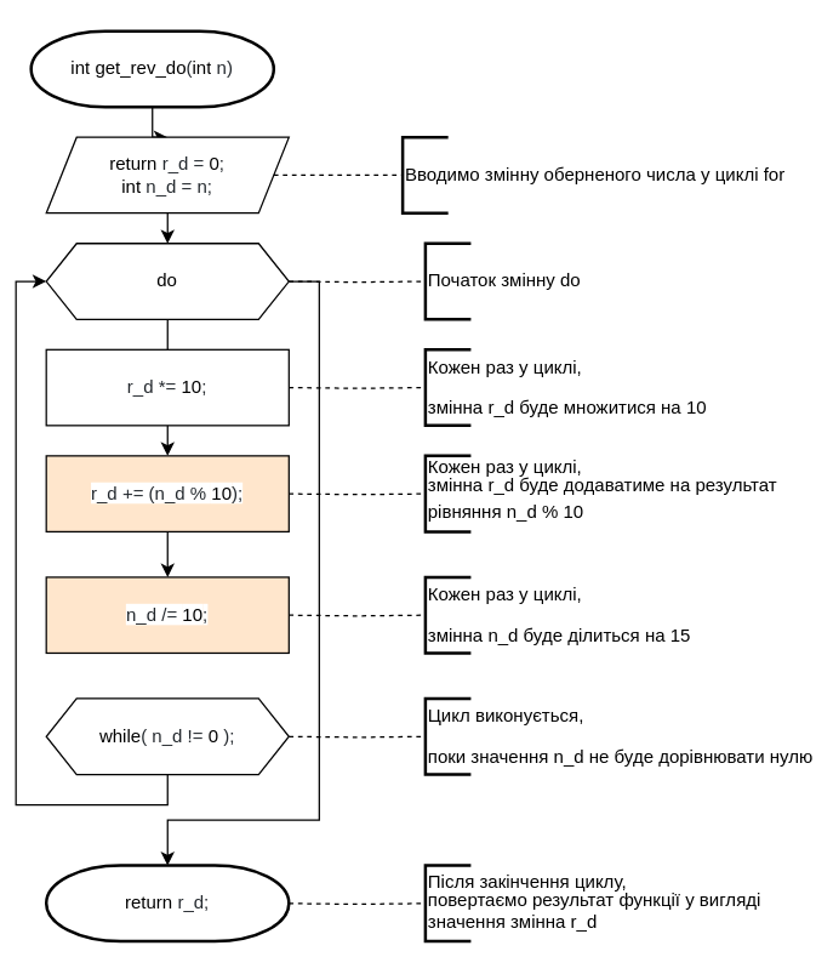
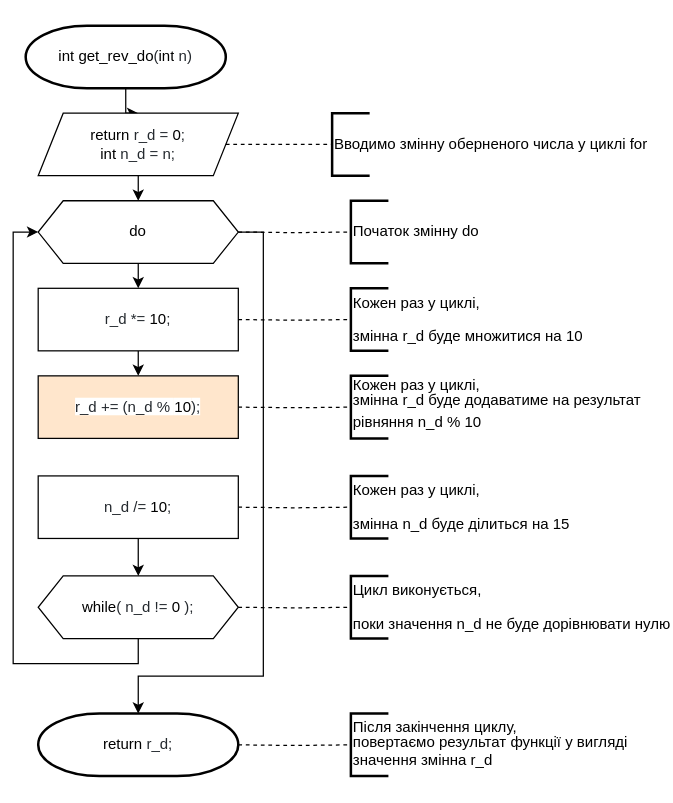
  <mxCell id="0" />
  <mxCell id="1" parent="0" />
  <mxCell id="2" style="edgeStyle=orthogonalEdgeStyle;rounded=0;orthogonalLoop=1;jettySize=auto;html=1;entryX=0.5;entryY=0;entryDx=0;entryDy=0;endArrow=classic;endFill=1;" edge="1" parent="1" source="3" target="6"><mxGeometry relative="1" as="geometry" /></mxCell>
  <mxCell id="3" value="&lt;span class=&quot;pl-k&quot; style=&quot;box-sizing: border-box ; font-family: , &amp;#34;consolas&amp;#34; , &amp;#34;liberation mono&amp;#34; , &amp;#34;menlo&amp;#34; , monospace ; background-color: rgb(255 , 255 , 255)&quot;&gt;int&lt;/span&gt;&lt;span style=&quot;color: rgb(36 , 41 , 46) ; font-family: , &amp;#34;consolas&amp;#34; , &amp;#34;liberation mono&amp;#34; , &amp;#34;menlo&amp;#34; , monospace ; background-color: rgb(255 , 255 , 255)&quot;&gt; &lt;/span&gt;&lt;span class=&quot;pl-en&quot; style=&quot;box-sizing: border-box ; font-family: , &amp;#34;consolas&amp;#34; , &amp;#34;liberation mono&amp;#34; , &amp;#34;menlo&amp;#34; , monospace ; background-color: rgb(255 , 255 , 255)&quot;&gt;get_rev_do&lt;/span&gt;&lt;span style=&quot;color: rgb(36 , 41 , 46) ; font-family: , &amp;#34;consolas&amp;#34; , &amp;#34;liberation mono&amp;#34; , &amp;#34;menlo&amp;#34; , monospace ; background-color: rgb(255 , 255 , 255)&quot;&gt;(&lt;/span&gt;&lt;span class=&quot;pl-k&quot; style=&quot;box-sizing: border-box ; font-family: , &amp;#34;consolas&amp;#34; , &amp;#34;liberation mono&amp;#34; , &amp;#34;menlo&amp;#34; , monospace ; background-color: rgb(255 , 255 , 255)&quot;&gt;int&lt;/span&gt;&lt;span style=&quot;color: rgb(36 , 41 , 46) ; font-family: , &amp;#34;consolas&amp;#34; , &amp;#34;liberation mono&amp;#34; , &amp;#34;menlo&amp;#34; , monospace ; background-color: rgb(255 , 255 , 255)&quot;&gt; n)&lt;/span&gt;" style="strokeWidth=2;html=1;shape=mxgraph.flowchart.terminator;whiteSpace=wrap;" parent="1" vertex="1"><mxGeometry x="20" y="20" width="160" height="50" as="geometry" /></mxCell>
  <mxCell id="4" value="&lt;span class=&quot;pl-k&quot; style=&quot;box-sizing: border-box ; font-family: , &amp;#34;consolas&amp;#34; , &amp;#34;liberation mono&amp;#34; , &amp;#34;menlo&amp;#34; , monospace ; background-color: rgb(255 , 255 , 255)&quot;&gt;&lt;font style=&quot;box-sizing: border-box ; vertical-align: inherit&quot;&gt;&lt;font style=&quot;box-sizing: border-box ; vertical-align: inherit&quot;&gt;return&lt;/font&gt;&lt;/font&gt;&lt;/span&gt;&lt;font style=&quot;box-sizing: border-box ; color: rgb(36 , 41 , 46) ; font-family: , &amp;#34;consolas&amp;#34; , &amp;#34;liberation mono&amp;#34; , &amp;#34;menlo&amp;#34; , monospace ; background-color: rgb(255 , 255 , 255) ; vertical-align: inherit&quot;&gt;&lt;font style=&quot;box-sizing: border-box ; vertical-align: inherit&quot;&gt;&amp;nbsp;r_d;&lt;/font&gt;&lt;/font&gt;" style="strokeWidth=2;html=1;shape=mxgraph.flowchart.terminator;whiteSpace=wrap;" parent="1" vertex="1"><mxGeometry x="30" y="570" width="160" height="50" as="geometry" /></mxCell>
  <mxCell id="5" style="edgeStyle=orthogonalEdgeStyle;rounded=0;orthogonalLoop=1;jettySize=auto;html=1;exitX=0.5;exitY=1;exitDx=0;exitDy=0;entryX=0.5;entryY=0;entryDx=0;entryDy=0;endArrow=classic;endFill=1;" edge="1" parent="1" source="6" target="11"><mxGeometry relative="1" as="geometry" /></mxCell>
  <mxCell id="6" value="&lt;span class=&quot;pl-k&quot; style=&quot;box-sizing: border-box ; font-family: , &amp;#34;consolas&amp;#34; , &amp;#34;liberation mono&amp;#34; , &amp;#34;menlo&amp;#34; , monospace ; background-color: rgb(255 , 255 , 255)&quot;&gt;return&lt;/span&gt;&lt;span style=&quot;color: rgb(36 , 41 , 46) ; font-family: , &amp;#34;consolas&amp;#34; , &amp;#34;liberation mono&amp;#34; , &amp;#34;menlo&amp;#34; , monospace ; background-color: rgb(255 , 255 , 255)&quot;&gt; r_d = &lt;/span&gt;&lt;span class=&quot;pl-c1&quot; style=&quot;box-sizing: border-box ; font-family: , &amp;#34;consolas&amp;#34; , &amp;#34;liberation mono&amp;#34; , &amp;#34;menlo&amp;#34; , monospace ; background-color: rgb(255 , 255 , 255)&quot;&gt;0&lt;/span&gt;&lt;span style=&quot;color: rgb(36 , 41 , 46) ; font-family: , &amp;#34;consolas&amp;#34; , &amp;#34;liberation mono&amp;#34; , &amp;#34;menlo&amp;#34; , monospace ; background-color: rgb(255 , 255 , 255)&quot;&gt;;&lt;br&gt;&lt;/span&gt;&lt;span class=&quot;pl-k&quot; style=&quot;box-sizing: border-box ; font-family: , &amp;#34;consolas&amp;#34; , &amp;#34;liberation mono&amp;#34; , &amp;#34;menlo&amp;#34; , monospace ; background-color: rgb(255 , 255 , 255)&quot;&gt;int&lt;/span&gt;&lt;span style=&quot;color: rgb(36 , 41 , 46) ; font-family: , &amp;#34;consolas&amp;#34; , &amp;#34;liberation mono&amp;#34; , &amp;#34;menlo&amp;#34; , monospace ; background-color: rgb(255 , 255 , 255)&quot;&gt; n_d = n;&lt;/span&gt;&lt;span style=&quot;color: rgb(36 , 41 , 46) ; font-family: , &amp;#34;consolas&amp;#34; , &amp;#34;liberation mono&amp;#34; , &amp;#34;menlo&amp;#34; , monospace ; background-color: rgb(255 , 255 , 255)&quot;&gt;&lt;br&gt;&lt;/span&gt;" style="shape=parallelogram;perimeter=parallelogramPerimeter;whiteSpace=wrap;html=1;fixedSize=1;" vertex="1" parent="1"><mxGeometry x="30" y="90" width="160" height="50" as="geometry" /></mxCell>
  <mxCell id="7" style="edgeStyle=orthogonalEdgeStyle;rounded=0;orthogonalLoop=1;jettySize=auto;html=1;exitX=0.5;exitY=1;exitDx=0;exitDy=0;entryX=0;entryY=0.5;entryDx=0;entryDy=0;endArrow=classic;endFill=1;" edge="1" parent="1" source="8" target="11"><mxGeometry relative="1" as="geometry" /></mxCell>
  <mxCell id="8" value="&lt;span class=&quot;pl-k&quot; style=&quot;box-sizing: border-box ; font-family: , &amp;#34;consolas&amp;#34; , &amp;#34;liberation mono&amp;#34; , &amp;#34;menlo&amp;#34; , monospace ; background-color: rgb(255 , 255 , 255)&quot;&gt;while&lt;/span&gt;&lt;span style=&quot;color: rgb(36 , 41 , 46) ; font-family: , &amp;#34;consolas&amp;#34; , &amp;#34;liberation mono&amp;#34; , &amp;#34;menlo&amp;#34; , monospace ; background-color: rgb(255 , 255 , 255)&quot;&gt;( n_d != &lt;/span&gt;&lt;span class=&quot;pl-c1&quot; style=&quot;box-sizing: border-box ; font-family: , &amp;#34;consolas&amp;#34; , &amp;#34;liberation mono&amp;#34; , &amp;#34;menlo&amp;#34; , monospace ; background-color: rgb(255 , 255 , 255)&quot;&gt;0&lt;/span&gt;&lt;span style=&quot;color: rgb(36 , 41 , 46) ; font-family: , &amp;#34;consolas&amp;#34; , &amp;#34;liberation mono&amp;#34; , &amp;#34;menlo&amp;#34; , monospace ; background-color: rgb(255 , 255 , 255)&quot;&gt; );&lt;/span&gt;" style="shape=hexagon;perimeter=hexagonPerimeter2;whiteSpace=wrap;html=1;fixedSize=1;" vertex="1" parent="1"><mxGeometry x="30" y="460" width="160" height="50" as="geometry" /></mxCell>
- <mxCell id="9" style="edgeStyle=orthogonalEdgeStyle;rounded=0;orthogonalLoop=1;jettySize=auto;html=1;exitX=0.5;exitY=1;exitDx=0;exitDy=0;entryX=0.5;entryY=0;entryDx=0;entryDy=0;endArrow=none;endFill=1;" edge="1" parent="1" source="11" target="13"><mxGeometry relative="1" as="geometry" /></mxCell>
+ <mxCell id="9" style="edgeStyle=orthogonalEdgeStyle;rounded=0;orthogonalLoop=1;jettySize=auto;html=1;exitX=0.5;exitY=1;exitDx=0;exitDy=0;entryX=0.5;entryY=0;entryDx=0;entryDy=0;endArrow=classic;endFill=1;" edge="1" parent="1" source="11" target="13"><mxGeometry relative="1" as="geometry" /></mxCell>
  <mxCell id="10" style="edgeStyle=orthogonalEdgeStyle;rounded=0;orthogonalLoop=1;jettySize=auto;html=1;exitX=1;exitY=0.5;exitDx=0;exitDy=0;endArrow=classic;endFill=1;" edge="1" parent="1" source="11" target="4"><mxGeometry relative="1" as="geometry"><Array as="points"><mxPoint x="210" y="185" /><mxPoint x="210" y="540" /><mxPoint x="110" y="540" /></Array></mxGeometry></mxCell>
  <mxCell id="11" value="&lt;span class=&quot;pl-k&quot; style=&quot;box-sizing: border-box ; font-family: , &amp;#34;consolas&amp;#34; , &amp;#34;liberation mono&amp;#34; , &amp;#34;menlo&amp;#34; , monospace ; background-color: rgb(255 , 255 , 255)&quot;&gt;do&lt;/span&gt;" style="shape=hexagon;perimeter=hexagonPerimeter2;whiteSpace=wrap;html=1;fixedSize=1;" vertex="1" parent="1"><mxGeometry x="30" y="160" width="160" height="50" as="geometry" /></mxCell>
  <mxCell id="12" style="edgeStyle=orthogonalEdgeStyle;rounded=0;orthogonalLoop=1;jettySize=auto;html=1;exitX=0.5;exitY=1;exitDx=0;exitDy=0;entryX=0.5;entryY=0;entryDx=0;entryDy=0;endArrow=classic;endFill=1;" edge="1" parent="1" source="13" target="15"><mxGeometry relative="1" as="geometry" /></mxCell>
  <mxCell id="13" value="&lt;span style=&quot;color: rgb(36 , 41 , 46) ; font-family: , &amp;#34;consolas&amp;#34; , &amp;#34;liberation mono&amp;#34; , &amp;#34;menlo&amp;#34; , monospace ; background-color: rgb(255 , 255 , 255)&quot;&gt;r_d *= &lt;/span&gt;&lt;span class=&quot;pl-c1&quot; style=&quot;box-sizing: border-box ; font-family: , &amp;#34;consolas&amp;#34; , &amp;#34;liberation mono&amp;#34; , &amp;#34;menlo&amp;#34; , monospace ; background-color: rgb(255 , 255 , 255)&quot;&gt;10&lt;/span&gt;&lt;span style=&quot;color: rgb(36 , 41 , 46) ; font-family: , &amp;#34;consolas&amp;#34; , &amp;#34;liberation mono&amp;#34; , &amp;#34;menlo&amp;#34; , monospace ; background-color: rgb(255 , 255 , 255)&quot;&gt;;&lt;/span&gt;" style="rounded=0;whiteSpace=wrap;html=1;" vertex="1" parent="1"><mxGeometry x="30" y="230" width="160" height="50" as="geometry" /></mxCell>
- <mxCell id="14" style="edgeStyle=orthogonalEdgeStyle;rounded=0;orthogonalLoop=1;jettySize=auto;html=1;exitX=0.5;exitY=1;exitDx=0;exitDy=0;entryX=0.5;entryY=0;entryDx=0;entryDy=0;endArrow=classic;endFill=1;" edge="1" parent="1" source="15" target="17"><mxGeometry relative="1" as="geometry" /></mxCell>
  <mxCell id="15" value="&lt;span style=&quot;color: rgb(36 , 41 , 46) ; font-family: , &amp;#34;consolas&amp;#34; , &amp;#34;liberation mono&amp;#34; , &amp;#34;menlo&amp;#34; , monospace ; background-color: rgb(255 , 255 , 255)&quot;&gt;r_d += (n_d % &lt;/span&gt;&lt;span class=&quot;pl-c1&quot; style=&quot;box-sizing: border-box ; font-family: , &amp;#34;consolas&amp;#34; , &amp;#34;liberation mono&amp;#34; , &amp;#34;menlo&amp;#34; , monospace ; background-color: rgb(255 , 255 , 255)&quot;&gt;10&lt;/span&gt;&lt;span style=&quot;color: rgb(36 , 41 , 46) ; font-family: , &amp;#34;consolas&amp;#34; , &amp;#34;liberation mono&amp;#34; , &amp;#34;menlo&amp;#34; , monospace ; background-color: rgb(255 , 255 , 255)&quot;&gt;);&lt;/span&gt;" style="rounded=0;whiteSpace=wrap;html=1;fillColor=#ffe6cc;" vertex="1" parent="1"><mxGeometry x="30" y="300" width="160" height="50" as="geometry" /></mxCell>
- <mxCell id="17" value="&lt;span style=&quot;color: rgb(36 , 41 , 46) ; font-family: , &amp;#34;consolas&amp;#34; , &amp;#34;liberation mono&amp;#34; , &amp;#34;menlo&amp;#34; , monospace ; background-color: rgb(255 , 255 , 255)&quot;&gt;n_d /= &lt;/span&gt;&lt;span class=&quot;pl-c1&quot; style=&quot;box-sizing: border-box ; font-family: , &amp;#34;consolas&amp;#34; , &amp;#34;liberation mono&amp;#34; , &amp;#34;menlo&amp;#34; , monospace ; background-color: rgb(255 , 255 , 255)&quot;&gt;10&lt;/span&gt;&lt;span style=&quot;color: rgb(36 , 41 , 46) ; font-family: , &amp;#34;consolas&amp;#34; , &amp;#34;liberation mono&amp;#34; , &amp;#34;menlo&amp;#34; , monospace ; background-color: rgb(255 , 255 , 255)&quot;&gt;;&lt;/span&gt;" style="rounded=0;whiteSpace=wrap;html=1;fillColor=#ffe6cc;" vertex="1" parent="1"><mxGeometry x="30" y="380" width="160" height="50" as="geometry" /></mxCell>
+ <mxCell id="16" style="edgeStyle=orthogonalEdgeStyle;rounded=0;orthogonalLoop=1;jettySize=auto;html=1;exitX=0.5;exitY=1;exitDx=0;exitDy=0;entryX=0.5;entryY=0;entryDx=0;entryDy=0;endArrow=classic;endFill=1;" edge="1" parent="1" source="17" target="8"><mxGeometry relative="1" as="geometry" /></mxCell>
+ <mxCell id="17" value="&lt;span style=&quot;color: rgb(36 , 41 , 46) ; font-family: , &amp;#34;consolas&amp;#34; , &amp;#34;liberation mono&amp;#34; , &amp;#34;menlo&amp;#34; , monospace ; background-color: rgb(255 , 255 , 255)&quot;&gt;n_d /= &lt;/span&gt;&lt;span class=&quot;pl-c1&quot; style=&quot;box-sizing: border-box ; font-family: , &amp;#34;consolas&amp;#34; , &amp;#34;liberation mono&amp;#34; , &amp;#34;menlo&amp;#34; , monospace ; background-color: rgb(255 , 255 , 255)&quot;&gt;10&lt;/span&gt;&lt;span style=&quot;color: rgb(36 , 41 , 46) ; font-family: , &amp;#34;consolas&amp;#34; , &amp;#34;liberation mono&amp;#34; , &amp;#34;menlo&amp;#34; , monospace ; background-color: rgb(255 , 255 , 255)&quot;&gt;;&lt;/span&gt;" style="rounded=0;whiteSpace=wrap;html=1;" vertex="1" parent="1"><mxGeometry x="30" y="380" width="160" height="50" as="geometry" /></mxCell>
  <mxCell id="18" style="edgeStyle=orthogonalEdgeStyle;rounded=0;orthogonalLoop=1;jettySize=auto;html=1;exitX=1;exitY=0.5;exitDx=0;exitDy=0;exitPerimeter=0;dashed=1;endArrow=none;endFill=0;" edge="1" parent="1" target="29"><mxGeometry relative="1" as="geometry"><mxPoint x="190" y="595" as="sourcePoint" /></mxGeometry></mxCell>
  <mxCell id="19" style="edgeStyle=orthogonalEdgeStyle;rounded=0;orthogonalLoop=1;jettySize=auto;html=1;exitX=1;exitY=0.5;exitDx=0;exitDy=0;entryX=0;entryY=0.5;entryDx=0;entryDy=0;entryPerimeter=0;dashed=1;endArrow=none;endFill=0;" edge="1" parent="1" target="25"><mxGeometry relative="1" as="geometry"><mxPoint x="190" y="485" as="sourcePoint" /></mxGeometry></mxCell>
  <mxCell id="20" style="edgeStyle=orthogonalEdgeStyle;rounded=0;orthogonalLoop=1;jettySize=auto;html=1;exitX=1;exitY=0.5;exitDx=0;exitDy=0;dashed=1;endArrow=none;endFill=0;" edge="1" parent="1" target="26"><mxGeometry relative="1" as="geometry"><mxPoint x="190" y="255" as="sourcePoint" /></mxGeometry></mxCell>
  <mxCell id="21" style="edgeStyle=orthogonalEdgeStyle;rounded=0;orthogonalLoop=1;jettySize=auto;html=1;exitX=1;exitY=0.5;exitDx=0;exitDy=0;entryX=0;entryY=0.5;entryDx=0;entryDy=0;entryPerimeter=0;dashed=1;endArrow=none;endFill=0;" edge="1" parent="1" target="28"><mxGeometry relative="1" as="geometry"><mxPoint x="190" y="325" as="sourcePoint" /></mxGeometry></mxCell>
  <mxCell id="22" style="edgeStyle=orthogonalEdgeStyle;rounded=0;orthogonalLoop=1;jettySize=auto;html=1;exitX=1;exitY=0.5;exitDx=0;exitDy=0;entryX=0;entryY=0.5;entryDx=0;entryDy=0;entryPerimeter=0;dashed=1;endArrow=none;endFill=0;" edge="1" parent="1" target="27"><mxGeometry relative="1" as="geometry"><mxPoint x="190" y="405" as="sourcePoint" /></mxGeometry></mxCell>
  <mxCell id="23" style="edgeStyle=orthogonalEdgeStyle;rounded=0;orthogonalLoop=1;jettySize=auto;html=1;exitX=1;exitY=0.5;exitDx=0;exitDy=0;entryX=0;entryY=0.5;entryDx=0;entryDy=0;entryPerimeter=0;dashed=1;endArrow=none;endFill=0;" edge="1" parent="1" target="24" source="6"><mxGeometry relative="1" as="geometry"><mxPoint x="220" y="95" as="sourcePoint" /><Array as="points"><mxPoint x="210" y="115" /><mxPoint x="210" y="115" /></Array></mxGeometry></mxCell>
  <mxCell id="24" value="&lt;p&gt;Вводимо&amp;nbsp;&lt;span style=&quot;background-color: rgb(255 , 255 , 255)&quot;&gt;змінну&amp;nbsp;&lt;/span&gt;&lt;span style=&quot;background-color: rgb(255 , 255 , 255)&quot;&gt;оберненого числа у циклі for&lt;/span&gt;&lt;/p&gt;" style="strokeWidth=2;html=1;shape=mxgraph.flowchart.annotation_1;align=left;pointerEvents=1;" vertex="1" parent="1"><mxGeometry x="265" y="90" width="30" height="50" as="geometry" /></mxCell>
  <mxCell id="25" value="&lt;p&gt;Цикл виконується,&amp;nbsp;&lt;/p&gt;&lt;p&gt;поки значення n_d не буде дорівнювати нулю&lt;/p&gt;" style="strokeWidth=2;html=1;shape=mxgraph.flowchart.annotation_1;align=left;pointerEvents=1;" vertex="1" parent="1"><mxGeometry x="280" y="460" width="30" height="50" as="geometry" /></mxCell>
  <mxCell id="26" value="&lt;p&gt;Кожен раз у циклі,&amp;nbsp;&lt;/p&gt;&lt;p&gt;змінна r_d буде множитися на 10&amp;nbsp;&lt;/p&gt;" style="strokeWidth=2;html=1;shape=mxgraph.flowchart.annotation_1;align=left;pointerEvents=1;" vertex="1" parent="1"><mxGeometry x="280" y="230" width="30" height="50" as="geometry" /></mxCell>
  <mxCell id="27" value="&lt;p&gt;Кожен раз у циклі,&amp;nbsp;&lt;/p&gt;&lt;p&gt;змінна n_d буде ділиться на 15&amp;nbsp;&lt;/p&gt;" style="strokeWidth=2;html=1;shape=mxgraph.flowchart.annotation_1;align=left;pointerEvents=1;" vertex="1" parent="1"><mxGeometry x="280" y="380" width="30" height="50" as="geometry" /></mxCell>
  <mxCell id="28" value="&lt;p style=&quot;line-height: 0%&quot;&gt;Кожен раз у циклі,&amp;nbsp;&lt;/p&gt;&lt;p style=&quot;line-height: 0%&quot;&gt;змінна r_d буде додаватиме на результат&lt;/p&gt;&lt;p style=&quot;line-height: 90%&quot;&gt;рівняння n_d % 10&amp;nbsp;&lt;/p&gt;" style="strokeWidth=2;html=1;shape=mxgraph.flowchart.annotation_1;align=left;pointerEvents=1;" vertex="1" parent="1"><mxGeometry x="280" y="300" width="30" height="50" as="geometry" /></mxCell>
  <mxCell id="29" value="&lt;p style=&quot;line-height: 0%&quot;&gt;Після закінчення циклу,&lt;/p&gt;&lt;p style=&quot;line-height: 0%&quot;&gt;повертаємо результат функції у вигляді&lt;/p&gt;&lt;p style=&quot;line-height: 50%&quot;&gt;значення змінна r_d&lt;/p&gt;" style="strokeWidth=2;html=1;shape=mxgraph.flowchart.annotation_1;align=left;pointerEvents=1;" vertex="1" parent="1"><mxGeometry x="280" y="570" width="30" height="50" as="geometry" /></mxCell>
  <mxCell id="30" style="edgeStyle=orthogonalEdgeStyle;rounded=0;orthogonalLoop=1;jettySize=auto;html=1;exitX=1;exitY=0.5;exitDx=0;exitDy=0;entryX=0;entryY=0.5;entryDx=0;entryDy=0;entryPerimeter=0;dashed=1;endArrow=none;endFill=0;" edge="1" parent="1" target="31"><mxGeometry relative="1" as="geometry"><mxPoint x="190" y="185" as="sourcePoint" /></mxGeometry></mxCell>
  <mxCell id="31" value="&lt;p&gt;Початок змінну do&lt;/p&gt;" style="strokeWidth=2;html=1;shape=mxgraph.flowchart.annotation_1;align=left;pointerEvents=1;" vertex="1" parent="1"><mxGeometry x="280" y="160" width="30" height="50" as="geometry" /></mxCell>
